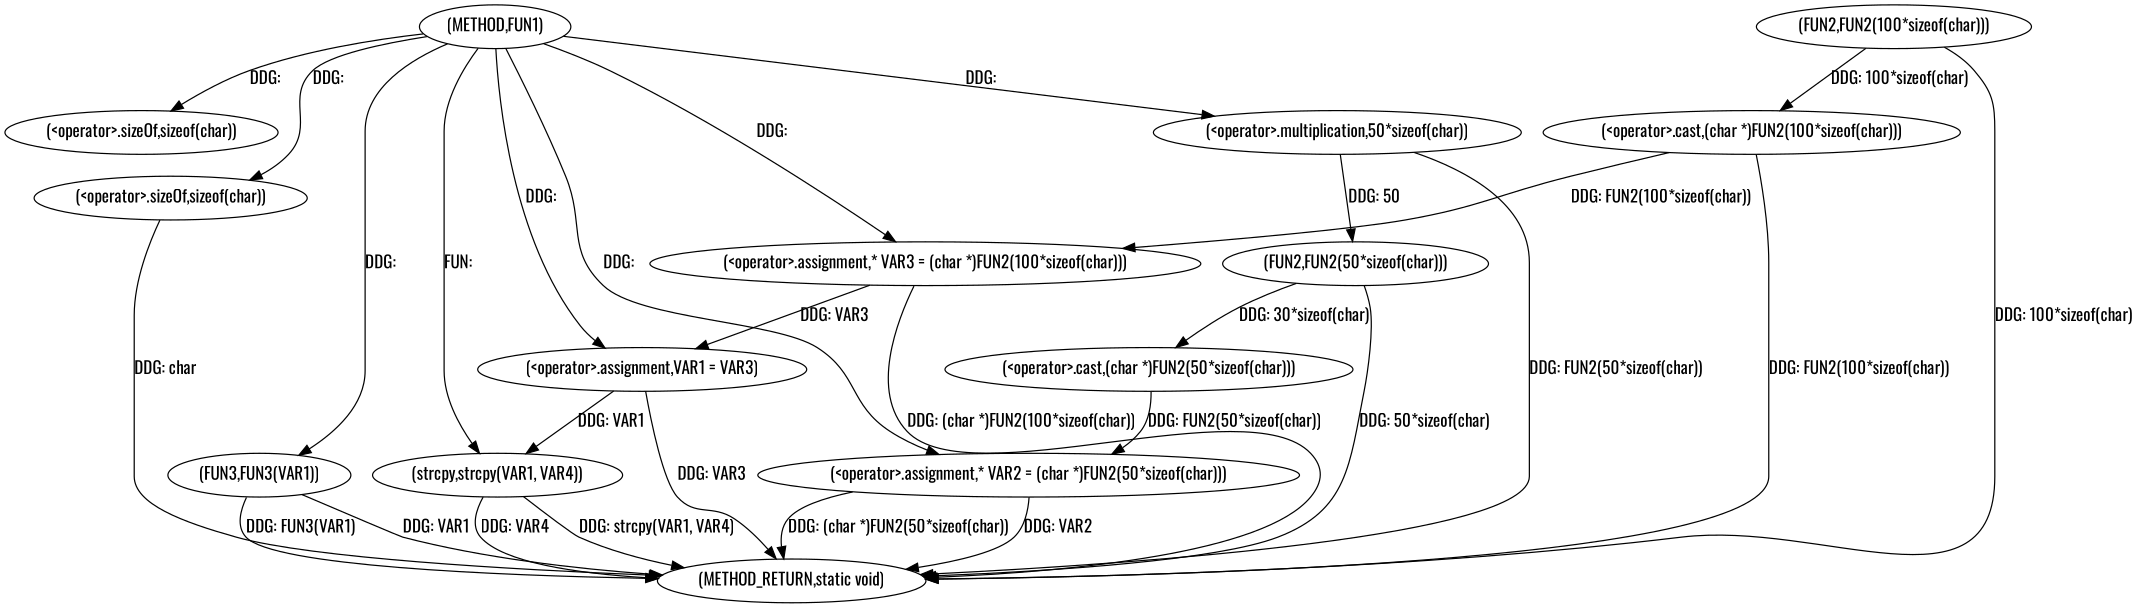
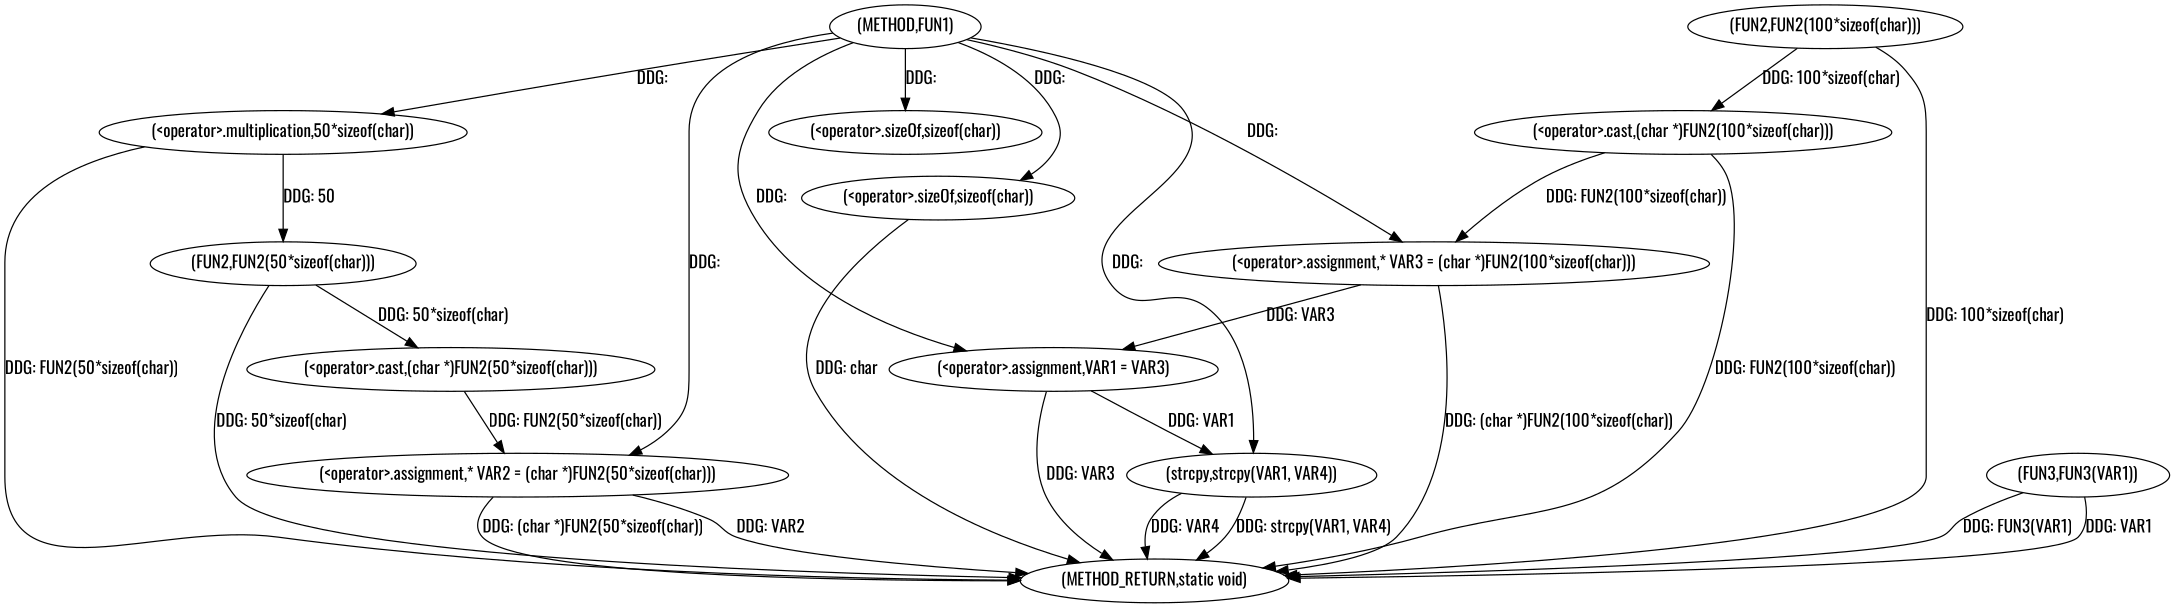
  digraph {
    fontname=Oswald
    node [fontname=Oswald]
    edge [fontname=Oswald]
    n1 [label="(METHOD,FUN1)"]
    n2 [label="(<operator>.assignment,* VAR2 = (char *)FUN2(50*sizeof(char)))"]
    n3 [label="(<operator>.multiplication,50*sizeof(char))"]
    n4 [label="(<operator>.sizeOf,sizeof(char))"]
    n5 [label="(<operator>.assignment,* VAR3 = (char *)FUN2(100*sizeof(char)))"]
    n6 [label="(<operator>.sizeOf,sizeof(char))"]
    n7 [label="(<operator>.assignment,VAR1 = VAR3)"]
    n8 [label="(strcpy,strcpy(VAR1, VAR4))"]
    n9 [label="(FUN3,FUN3(VAR1))"]
    n10 [label="(METHOD_RETURN,static void)"]
    n11 [label="(FUN2,FUN2(50*sizeof(char)))"]
    n12 [label="(<operator>.cast,(char *)FUN2(50*sizeof(char)))"]
    n13 [label="(<operator>.cast,(char *)FUN2(100*sizeof(char)))"]
    n14 [label="(FUN2,FUN2(100*sizeof(char)))"]
    n1 -> n2 [label="DDG: "]
    n1 -> n3 [label="DDG: "]
    n1 -> n4 [label="DDG: "]
    n1 -> n5 [label="DDG: "]
    n1 -> n6 [label="DDG: "]
    n1 -> n7 [label="DDG: "]
-   n1 -> n8 [label="FUN: "]
-   n1 -> n9 [label="DDG: "]
+   n1 -> n8 [label="DDG: "]
    n2 -> n10 [label="DDG: VAR2"]
    n2 -> n10 [label="DDG: (char *)FUN2(50*sizeof(char))"]
    n3 -> n10 [label="DDG: FUN2(50*sizeof(char))"]
    n3 -> n11 [label="DDG: 50"]
    n5 -> n7 [label="DDG: VAR3"]
    n5 -> n10 [label="DDG: (char *)FUN2(100*sizeof(char))"]
    n6 -> n10 [label="DDG: char"]
    n7 -> n8 [label="DDG: VAR1"]
    n7 -> n10 [label="DDG: VAR3"]
    n8 -> n10 [label="DDG: strcpy(VAR1, VAR4)"]
    n8 -> n10 [label="DDG: VAR4"]
    n9 -> n10 [label="DDG: VAR1"]
    n9 -> n10 [label="DDG: FUN3(VAR1)"]
    n11 -> n10 [label="DDG: 50*sizeof(char)"]
-   n11 -> n12 [label="DDG: 30*sizeof(char)"]
+   n11 -> n12 [label="DDG: 50*sizeof(char)"]
    n12 -> n2 [label="DDG: FUN2(50*sizeof(char))"]
    n13 -> n5 [label="DDG: FUN2(100*sizeof(char))"]
    n13 -> n10 [label="DDG: FUN2(100*sizeof(char))"]
    n14 -> n10 [label="DDG: 100*sizeof(char)"]
    n14 -> n13 [label="DDG: 100*sizeof(char)"]
  }
